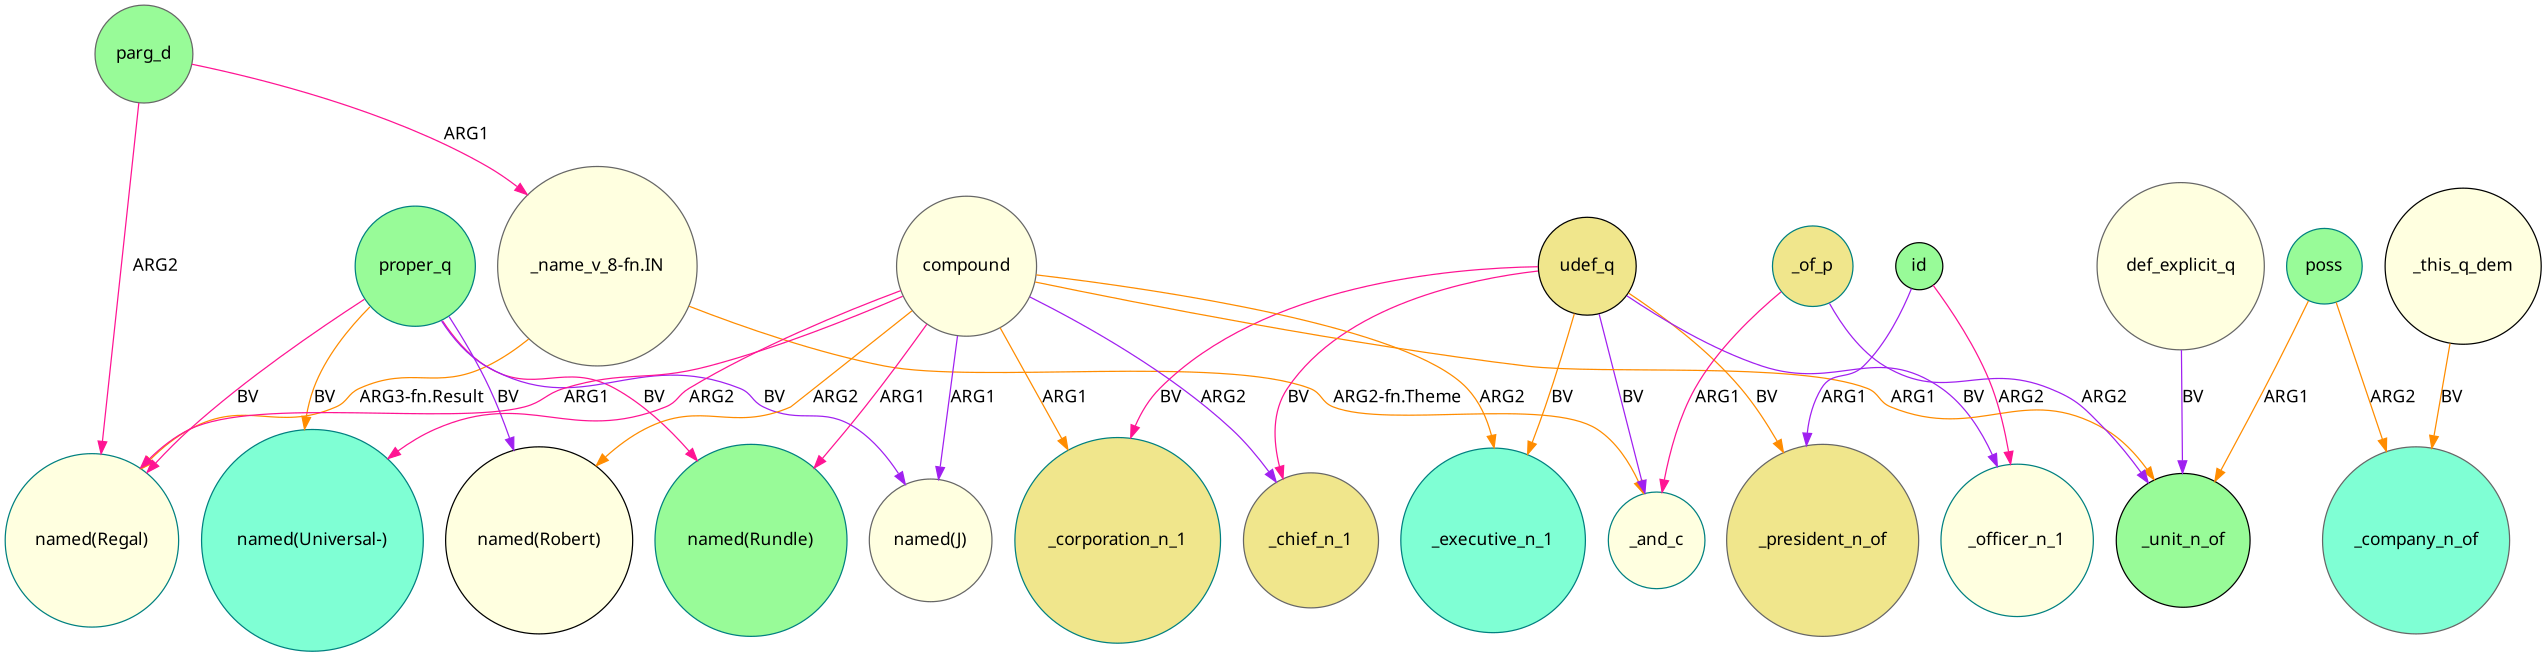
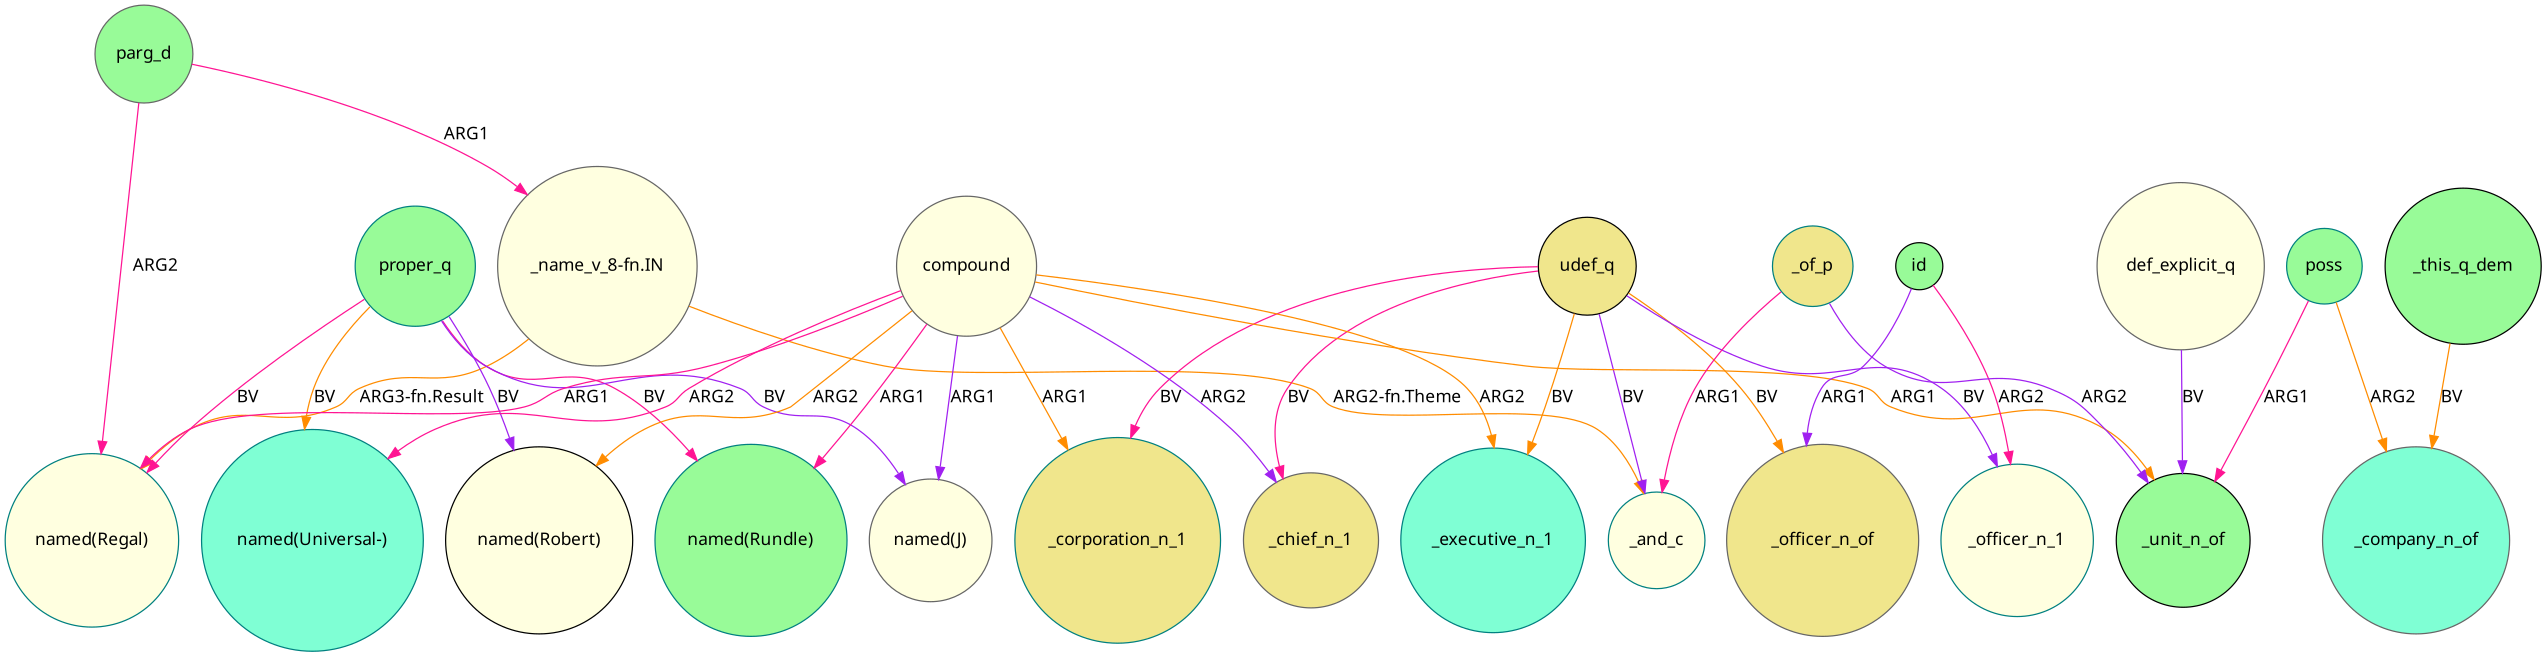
  digraph {
    fontname="Noto Sans"
    node [color=teal fillcolor=lightyellow fontname="Noto Sans" shape=circle style=filled]
    edge [color=darkorange fontname="Noto Sans"]
    n1 [color=gray40 label="_name_v_8-fn.IN"]
    _and_c
    "named(Regal)"
    proper_q [fillcolor=palegreen]
    "named(Rundle)" [fillcolor=palegreen]
    "named(Universal-)" [fillcolor=aquamarine]
    "named(Robert)" [color=black]
    "named(J)" [color=gray40]
    udef_q [color=black fillcolor=khaki]
    _executive_n_1 [fillcolor=aquamarine]
-   _president_n_of [color=gray40 fillcolor=khaki]
+   _president_n_of [color=gray40 fillcolor=khaki label=_officer_n_of]
    _chief_n_1 [color=gray40 fillcolor=khaki]
    _officer_n_1
    _corporation_n_1 [fillcolor=khaki]
    def_explicit_q [color=gray40]
    _unit_n_of [color=black fillcolor=palegreen]
    compound [color=gray40]
    id [color=black fillcolor=palegreen]
-   _this_q_dem [color=black]
+   _this_q_dem [color=black fillcolor=palegreen]
    _company_n_of [color=gray40 fillcolor=aquamarine]
    _of_p [fillcolor=khaki]
    poss [fillcolor=palegreen]
    parg_d [color=gray40 fillcolor=palegreen]
    n1 -> _and_c [label="ARG2-fn.Theme"]
    n1 -> "named(Regal)" [label="ARG3-fn.Result"]
    proper_q -> "named(Regal)" [color=deeppink label=BV]
    proper_q -> "named(Rundle)" [color=deeppink label=BV]
    proper_q -> "named(Universal-)" [label=BV]
    proper_q -> "named(Robert)" [color=purple label=BV]
    proper_q -> "named(J)" [color=purple label=BV]
    udef_q -> _and_c [color=purple label=BV]
    udef_q -> _executive_n_1 [label=BV]
    udef_q -> _president_n_of [label=BV]
    udef_q -> _chief_n_1 [color=deeppink label=BV]
    udef_q -> _officer_n_1 [color=purple label=BV]
    udef_q -> _corporation_n_1 [color=deeppink label=BV]
    def_explicit_q -> _unit_n_of [color=purple label=BV]
    compound -> "named(Regal)" [color=deeppink label=ARG1]
    compound -> "named(Rundle)" [color=deeppink label=ARG1]
    compound -> "named(Universal-)" [color=deeppink label=ARG2]
    compound -> "named(Robert)" [label=ARG2]
    compound -> "named(J)" [color=purple label=ARG1]
    compound -> _executive_n_1 [label=ARG2]
    compound -> _chief_n_1 [color=purple label=ARG2]
    compound -> _corporation_n_1 [label=ARG1]
    compound -> _unit_n_of [label=ARG1]
    id -> _president_n_of [color=purple label=ARG1]
    id -> _officer_n_1 [color=deeppink label=ARG2]
    _this_q_dem -> _company_n_of [label=BV]
    _of_p -> _and_c [color=deeppink label=ARG1]
    _of_p -> _unit_n_of [color=purple label=ARG2]
-   poss -> _unit_n_of [label=ARG1]
+   poss -> _unit_n_of [color=deeppink label=ARG1]
    poss -> _company_n_of [label=ARG2]
    parg_d -> n1 [color=deeppink label=ARG1]
    parg_d -> "named(Regal)" [color=deeppink label=ARG2]
  }
